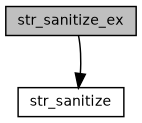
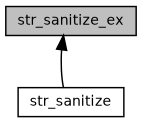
  digraph {
    rankdir=TB
    node [color=black fontname=Helvetica fontsize=10 shape=record style=filled]
    n1 [fillcolor=grey75 fontcolor=black height=0.2 label=str_sanitize_ex width=0.4]
    n2 [fillcolor=white height=0.2 label=str_sanitize width=0.4]
-   n2 -> n1 [color=black dir=back fontname=Helvetica fontsize=10 labelfontname=Helvetica labelfontsize=10 style=solid]
+   n1 -> n2 [color=black dir=back fontname=Helvetica fontsize=10 labelfontname=Helvetica labelfontsize=10 style=solid]
  }
